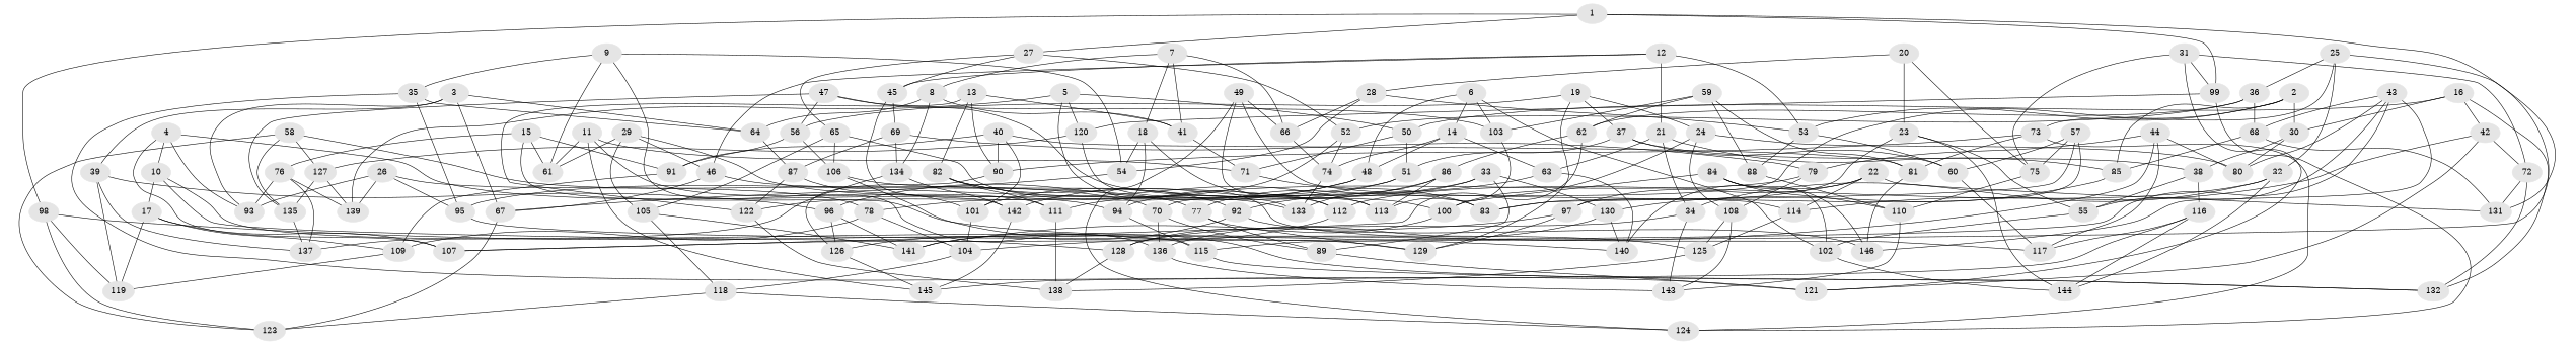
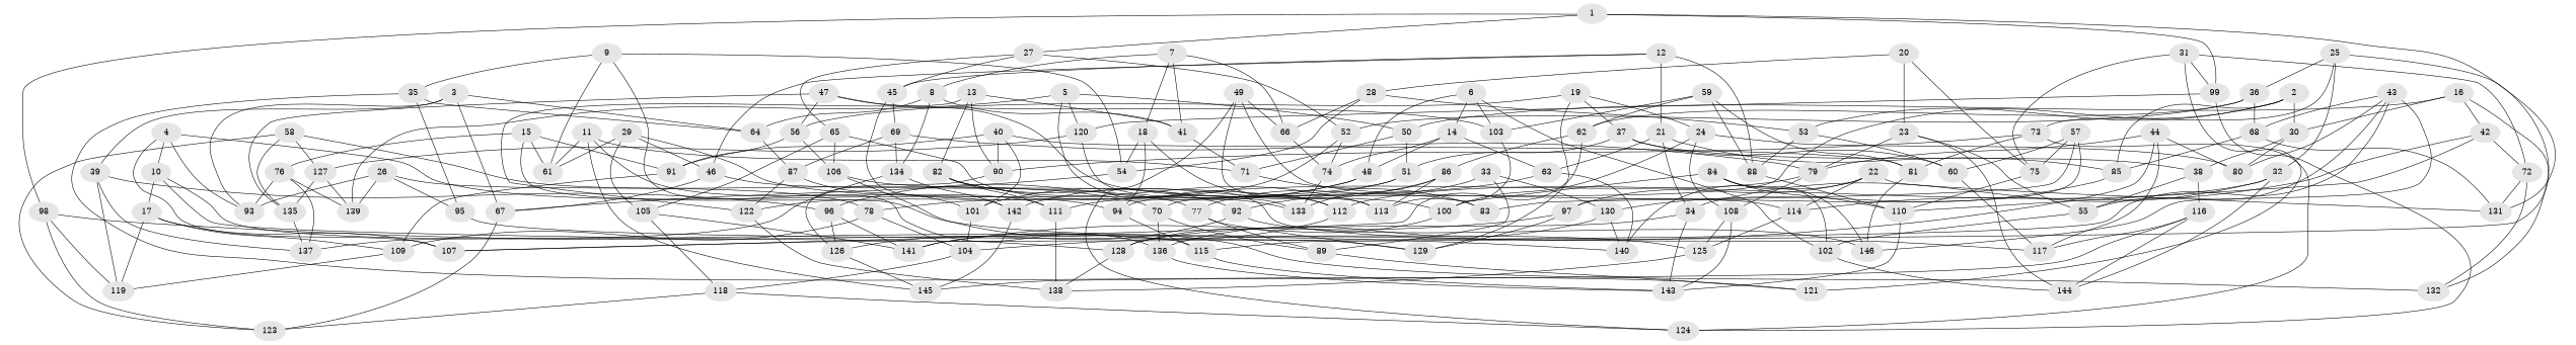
  graph {
    node [color=gray90 style=filled]
    1
    27
    98
    99
    131
    45
    52
    65
    119
    140
    123
    120
    124
    2
    30
    53
    70
    85
    80
    38
    88
    60
    136
    89
    130
    3
    39
    64
    67
    93
    96
    137
    87
    4
    10
    94
    107
    17
    115
    128
    5
    50
    117
    139
    71
    51
    133
    127
    6
    14
    48
    102
    103
    63
    74
    101
    144
    113
    7
    8
    18
    41
    66
    134
    54
    112
    142
    9
    35
    61
    95
    121
    143
    109
    132
    138
    11
    111
    145
    83
    12
    21
    46
    34
    69
    77
    110
    13
    82
    90
    122
    92
    126
    15
    76
    91
    125
    16
    42
    114
    72
    141
    19
    24
    37
    56
    129
    100
    108
    106
    20
    23
    28
    75
    55
    22
    97
    25
    32
    36
    73
    62
    68
    81
    26
    78
    104
    105
    29
    118
    116
    31
    33
    86
    40
    146
    43
    44
    79
    47
    135
    49
    57
    58
    59
    84
    1 -- 27
    1 -- 98
    1 -- 99
    1 -- 131
    27 -- 45
    27 -- 52
    27 -- 65
    98 -- 119
    98 -- 140
    98 -- 123
    99 -- 120
    99 -- 124
    45 -- 142
    45 -- 69
    52 -- 74
    52 -- 122
    65 -- 83
    65 -- 106
    65 -- 105
    120 -- 133
    120 -- 127
    2 -- 30
    2 -- 53
    2 -- 70
    2 -- 85
    30 -- 80
    30 -- 38
    53 -- 88
    53 -- 60
    70 -- 136
    70 -- 89
    85 -- 130
    38 -- 55
    38 -- 116
    88 -- 110
    60 -- 117
    136 -- 143
    89 -- 121
    130 -- 140
    130 -- 136
    3 -- 39
    3 -- 64
    3 -- 67
    3 -- 93
    39 -- 119
    39 -- 96
    39 -- 137
    64 -- 87
    67 -- 123
    96 -- 126
    96 -- 141
    87 -- 101
    87 -- 122
    4 -- 93
    4 -- 10
    4 -- 94
    4 -- 107
    10 -- 17
    10 -- 115
    10 -- 128
    94 -- 115
    17 -- 119
    17 -- 107
    17 -- 109
-   115 -- 132
+   115 -- 143
    128 -- 138
    5 -- 120
    5 -- 50
    5 -- 117
    5 -- 139
    50 -- 71
    50 -- 51
    71 -- 83
    51 -- 142
    51 -- 78
    127 -- 139
    127 -- 135
    6 -- 14
    6 -- 48
    6 -- 102
    6 -- 103
    14 -- 48
    14 -- 63
    14 -- 74
    48 -- 96
    48 -- 101
    102 -- 144
    103 -- 113
    63 -- 140
    63 -- 92
    74 -- 133
    101 -- 104
    7 -- 8
    7 -- 18
    7 -- 41
    7 -- 66
    8 -- 64
    8 -- 41
    8 -- 134
    18 -- 94
    18 -- 54
    18 -- 112
    41 -- 71
    66 -- 74
    134 -- 137
    134 -- 142
    54 -- 67
    112 -- 141
    142 -- 145
    9 -- 136
    9 -- 54
    9 -- 35
    9 -- 61
    35 -- 64
    35 -- 95
    35 -- 121
    95 -- 129
    109 -- 119
    11 -- 71
    11 -- 61
    11 -- 111
    11 -- 145
    111 -- 138
    12 -- 45
-   12 -- 53
+   12 -- 88
    12 -- 21
    12 -- 46
    21 -- 85
    21 -- 63
    21 -- 34
    46 -- 67
    46 -- 77
    34 -- 128
    34 -- 143
    69 -- 87
    69 -- 134
    69 -- 79
    77 -- 89
    77 -- 129
    110 -- 143
    13 -- 41
    13 -- 82
    13 -- 90
    13 -- 122
    82 -- 113
    82 -- 111
    82 -- 92
    90 -- 126
    122 -- 138
    92 -- 126
    92 -- 146
    126 -- 145
    15 -- 61
    15 -- 76
    15 -- 91
    15 -- 125
    76 -- 93
    76 -- 137
    76 -- 139
    91 -- 109
    125 -- 138
    16 -- 30
    16 -- 50
    16 -- 132
    16 -- 42
-   42 -- 121
+   42 -- 110
    42 -- 114
    42 -- 72
    114 -- 125
    72 -- 131
    72 -- 132
    19 -- 24
    19 -- 37
    19 -- 56
    19 -- 129
    24 -- 80
    24 -- 100
    24 -- 108
    37 -- 38
    37 -- 60
    37 -- 51
    56 -- 91
    56 -- 106
    100 -- 128
    108 -- 143
    108 -- 125
    106 -- 112
    106 -- 132
    20 -- 23
    20 -- 28
    20 -- 75
    23 -- 144
-   23 -- 83
+   23 -- 79
    23 -- 55
    28 -- 53
    28 -- 66
    28 -- 54
    75 -- 110
    55 -- 102
    22 -- 131
    22 -- 140
    22 -- 114
    22 -- 97
    97 -- 141
    97 -- 129
    25 -- 115
    25 -- 32
    25 -- 36
    25 -- 73
    32 -- 144
    32 -- 112
    32 -- 34
    36 -- 52
    36 -- 62
    36 -- 68
    73 -- 124
    73 -- 90
    73 -- 81
    62 -- 107
    62 -- 86
    68 -- 131
    68 -- 85
    81 -- 146
    26 -- 93
    26 -- 139
    26 -- 95
    26 -- 78
    78 -- 109
    78 -- 104
    104 -- 118
    105 -- 141
    105 -- 118
    29 -- 133
    29 -- 61
    29 -- 46
    29 -- 105
    118 -- 123
    118 -- 124
    116 -- 117
    116 -- 144
    116 -- 145
    31 -- 99
    31 -- 121
    31 -- 72
    31 -- 75
    33 -- 89
    33 -- 130
-   33 -- 95
    33 -- 77
    86 -- 133
    86 -- 113
    86 -- 111
    40 -- 101
    40 -- 90
    40 -- 91
    40 -- 81
    43 -- 80
    43 -- 107
    43 -- 55
    43 -- 68
    43 -- 146
    44 -- 80
    44 -- 117
    44 -- 104
    44 -- 79
    79 -- 94
    79 -- 108
    47 -- 103
    47 -- 56
    47 -- 100
    47 -- 135
    135 -- 137
    49 -- 124
    49 -- 113
    49 -- 66
    49 -- 114
    57 -- 60
    57 -- 83
    57 -- 75
    57 -- 97
    58 -- 123
    58 -- 70
    58 -- 127
    58 -- 135
    59 -- 88
    59 -- 103
    59 -- 62
    59 -- 81
    84 -- 102
    84 -- 110
    84 -- 100
    84 -- 146
  }
